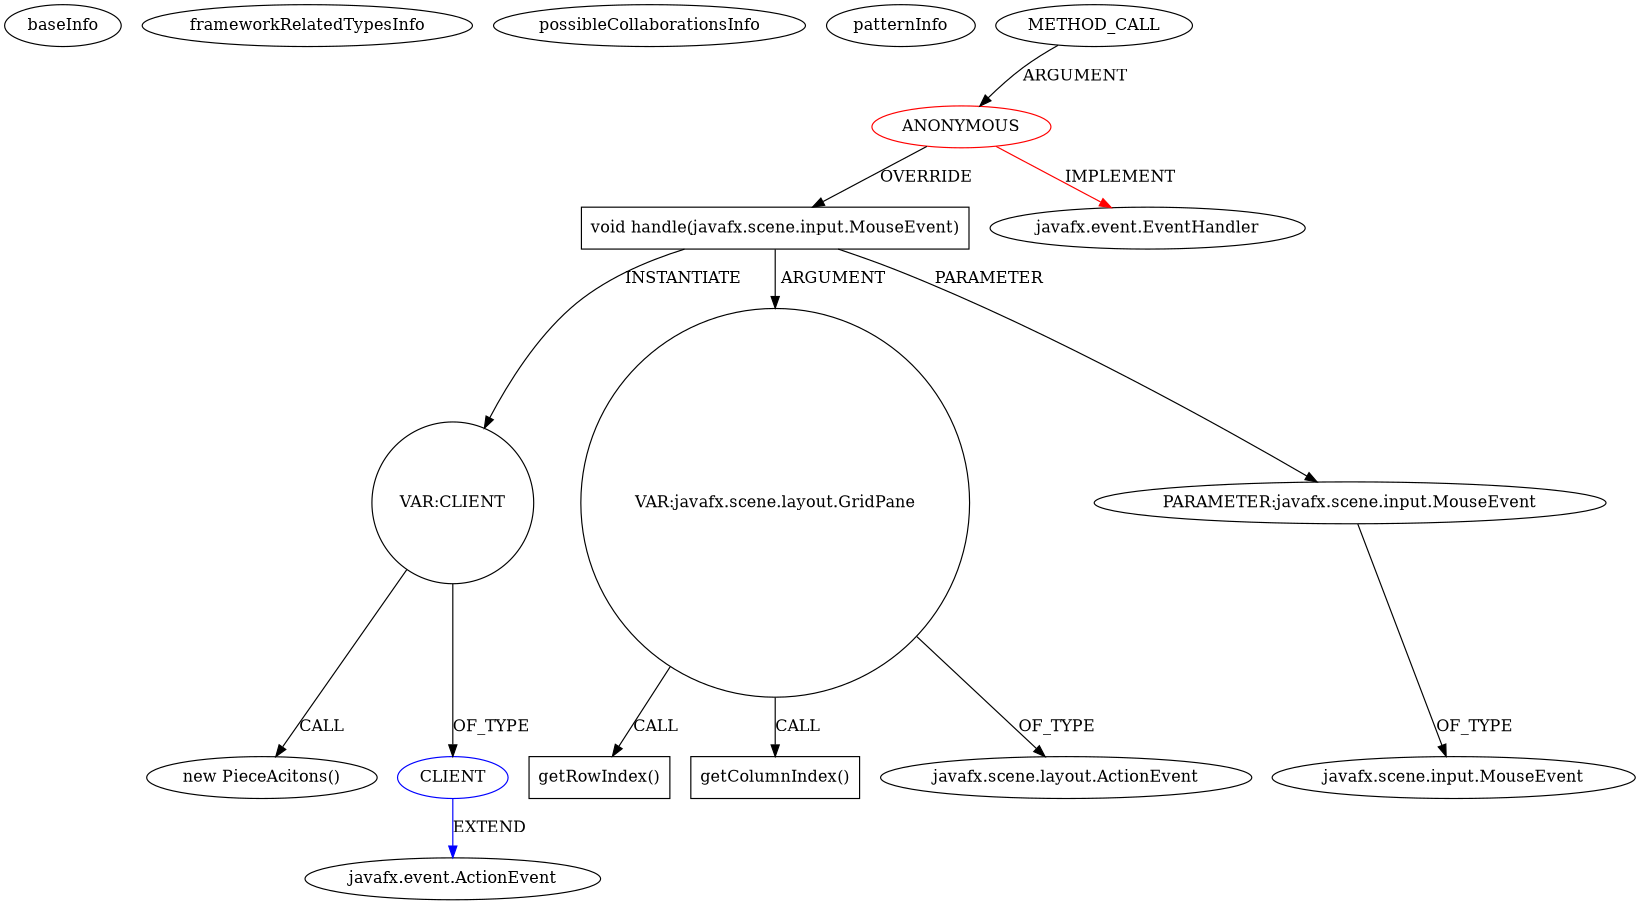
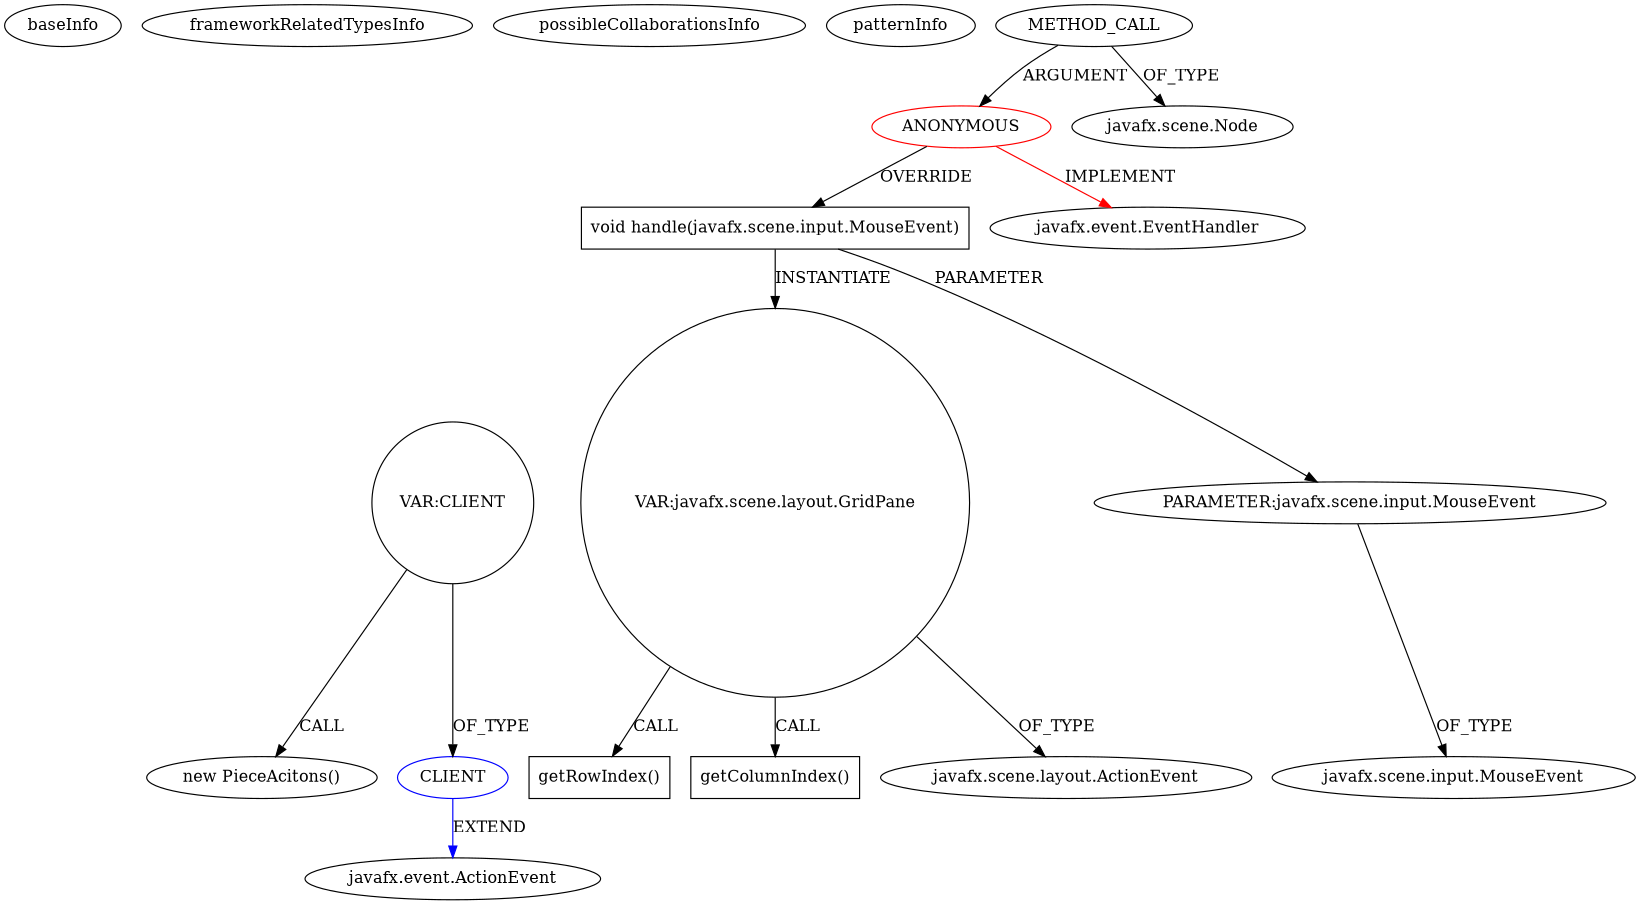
  digraph {
    node [isFrameworkType=false]
    baseInfo [category=pattern graphId=4039 isAnonymous=true possibleRelation=true isFrameworkType=""]
    frameworkRelatedTypesInfo [0="javafx.event.EventHandler" isFrameworkType=""]
    possibleCollaborationsInfo [0="4039~INSTANTIATION-OVERRIDING_METHOD_DECLARATION-~javafx.event.EventHandler ~javafx.event.ActionEvent ~true~false" isFrameworkType=""]
    patternInfo [frequency=2.0 patternRootClient=0 isFrameworkType=""]
    n5 [label="new PieceAcitons()" vertexType=CONSTRUCTOR_CALL]
    n6 [label="VAR:CLIENT" shape=circle vertexType=VARIABLE_EXPRESION]
    n7 [color=blue label=CLIENT vertexType=REFERENCE_CLIENT_CLASS_DECLARATION]
    n8 [label="javafx.event.ActionEvent" vertexType=FRAMEWORK_CLASS_TYPE]
    n9 [label="void handle(javafx.scene.input.MouseEvent)" shape=box vertexType=OVERRIDING_METHOD_DECLARATION]
    n10 [label="VAR:javafx.scene.layout.GridPane" shape=circle vertexType=VARIABLE_EXPRESION]
    n11 [label="PARAMETER:javafx.scene.input.MouseEvent" vertexType=PARAMETER_DECLARATION]
    n12 [label="getRowIndex()" shape=box vertexType=INSIDE_CALL]
    n13 [label="getColumnIndex()" shape=box vertexType=INSIDE_CALL]
    n14 [label="javafx.scene.layout.ActionEvent" vertexType=FRAMEWORK_CLASS_TYPE]
    n15 [label="javafx.scene.input.MouseEvent" vertexType=FRAMEWORK_CLASS_TYPE]
    n16 [color=red label=ANONYMOUS vertexType=ROOT_ANONYMOUS_DECLARATION]
    n17 [label="javafx.event.EventHandler" vertexType=FRAMEWORK_INTERFACE_TYPE]
    n18 [label=METHOD_CALL vertexType=OUTSIDE_CALL]
+   n19 [label="javafx.scene.Node" vertexType=FRAMEWORK_CLASS_TYPE]
    n6 -> n5 [label=CALL]
    n6 -> n7 [label=OF_TYPE]
    n7 -> n8 [color=blue label=EXTEND]
-   n9 -> n6 [label=INSTANTIATE]
-   n9 -> n10 [label=ARGUMENT]
+   n9 -> n10 [label=INSTANTIATE]
    n9 -> n11 [label=PARAMETER]
    n10 -> n12 [label=CALL]
    n10 -> n13 [label=CALL]
    n10 -> n14 [label=OF_TYPE]
    n11 -> n15 [label=OF_TYPE]
    n16 -> n9 [label=OVERRIDE]
    n16 -> n17 [color=red label=IMPLEMENT]
    n18 -> n16 [label=ARGUMENT]
+   n18 -> n19 [label=OF_TYPE]
  }
